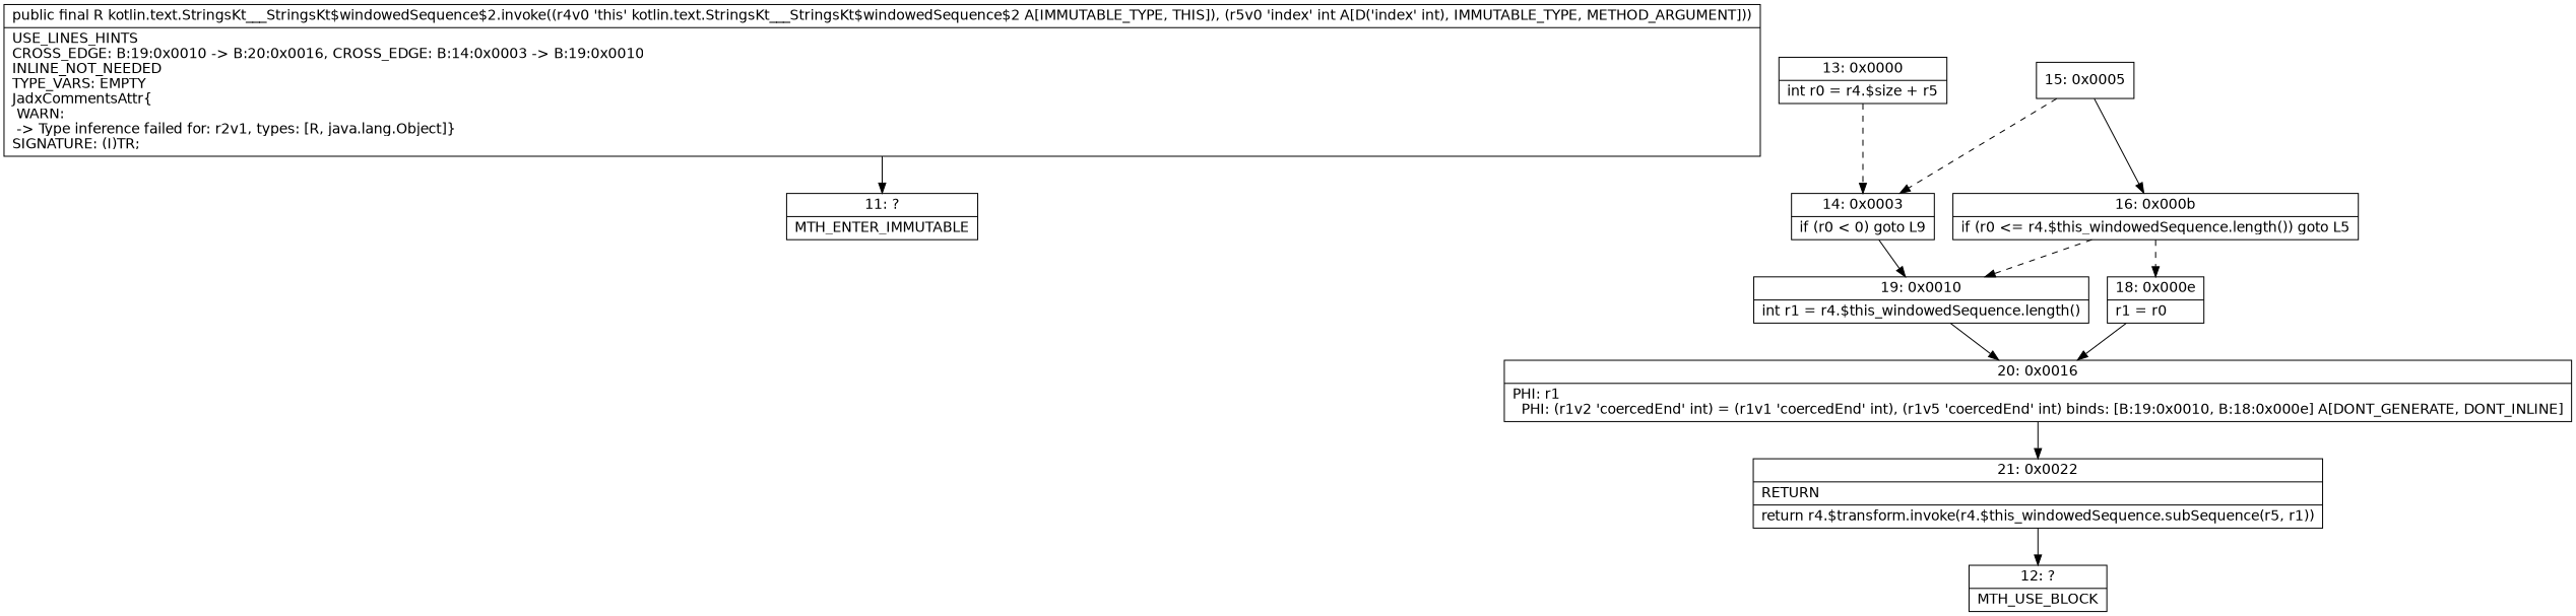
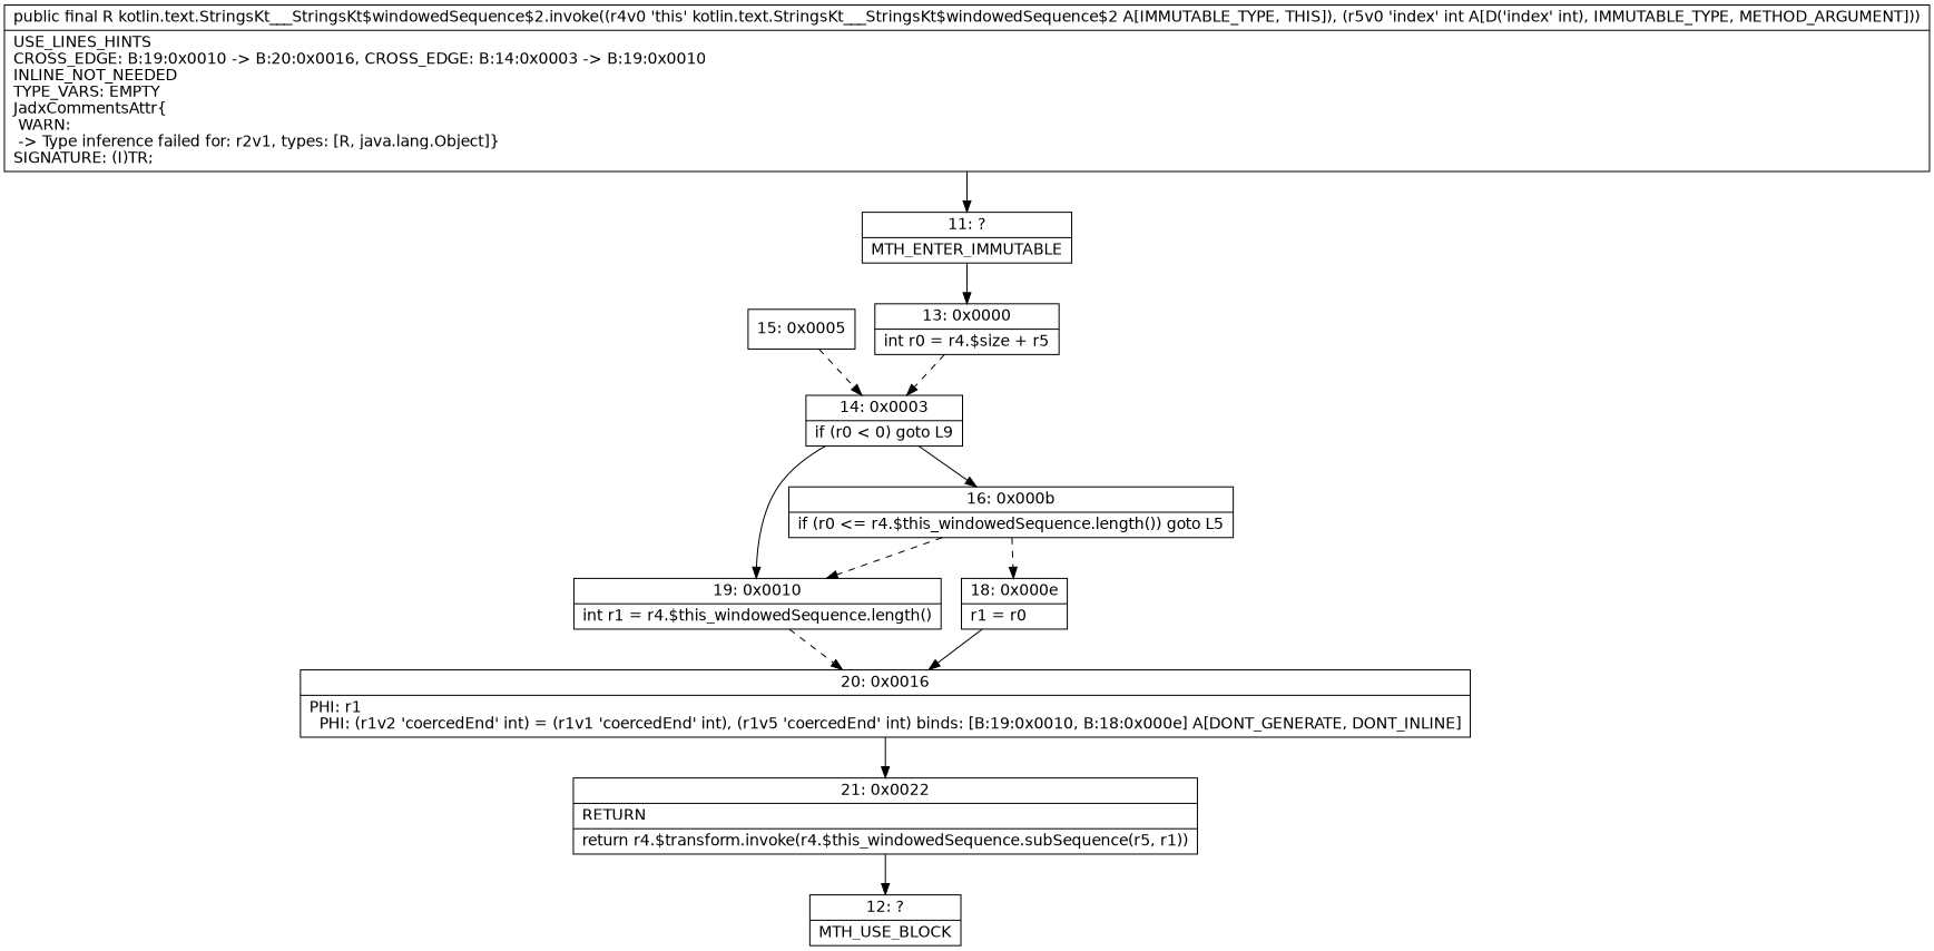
  digraph {
    fontname="DejaVu Sans"
    node [fontname="DejaVu Sans" shape=record]
    edge [fontname="DejaVu Sans"]
    n1 [label="{11\:\ ?|MTH_ENTER_IMMUTABLE\l}"]
    n2 [label="{13\:\ 0x0000|int r0 = r4.$size + r5\l}"]
    n3 [label="{14\:\ 0x0003|if (r0 \< 0) goto L9\l}"]
    n4 [label="{19\:\ 0x0010|int r1 = r4.$this_windowedSequence.length()\l}"]
    n5 [label="{15\:\ 0x0005}"]
    n6 [label="{16\:\ 0x000b|if (r0 \<= r4.$this_windowedSequence.length()) goto L5\l}"]
    n7 [label="{20\:\ 0x0016|PHI: r1 \l  PHI: (r1v2 'coercedEnd' int) = (r1v1 'coercedEnd' int), (r1v5 'coercedEnd' int) binds: [B:19:0x0010, B:18:0x000e] A[DONT_GENERATE, DONT_INLINE]\l}"]
    n8 [label="{18\:\ 0x000e|r1 = r0\l}"]
    n9 [label="{21\:\ 0x0022|RETURN\l|return r4.$transform.invoke(r4.$this_windowedSequence.subSequence(r5, r1))\l}"]
    n10 [label="{12\:\ ?|MTH_USE_BLOCK\l}"]
    n11 [label="{public final R kotlin.text.StringsKt___StringsKt$windowedSequence$2.invoke((r4v0 'this' kotlin.text.StringsKt___StringsKt$windowedSequence$2 A[IMMUTABLE_TYPE, THIS]), (r5v0 'index' int A[D('index' int), IMMUTABLE_TYPE, METHOD_ARGUMENT]))  | USE_LINES_HINTS\lCROSS_EDGE: B:19:0x0010 \-\> B:20:0x0016, CROSS_EDGE: B:14:0x0003 \-\> B:19:0x0010\lINLINE_NOT_NEEDED\lTYPE_VARS: EMPTY\lJadxCommentsAttr\{\l WARN: \l \-\> Type inference failed for: r2v1, types: [R, java.lang.Object]\}\lSIGNATURE: (I)TR;\l}"]
+   n1 -> n2
    n2 -> n3 [style=dashed]
    n3 -> n4
-   n4 -> n7
+   n4 -> n7 [style=dashed]
    n5 -> n3 [style=dashed]
-   n5 -> n6
+   n3 -> n6
    n6 -> n4 [style=dashed]
    n6 -> n8 [style=dashed]
    n7 -> n9
    n8 -> n7
    n9 -> n10
    n11 -> n1
  }
